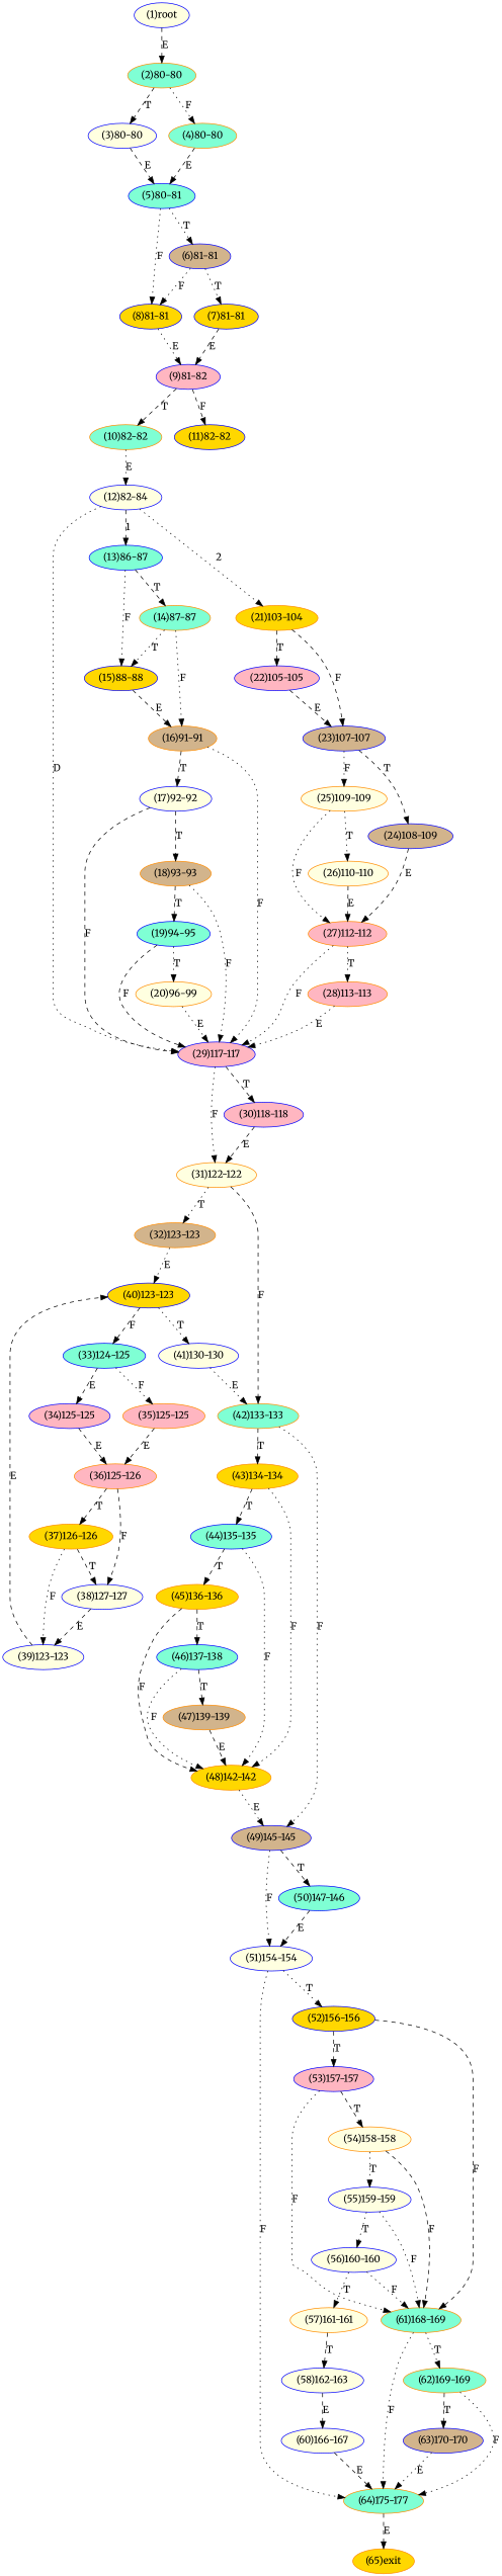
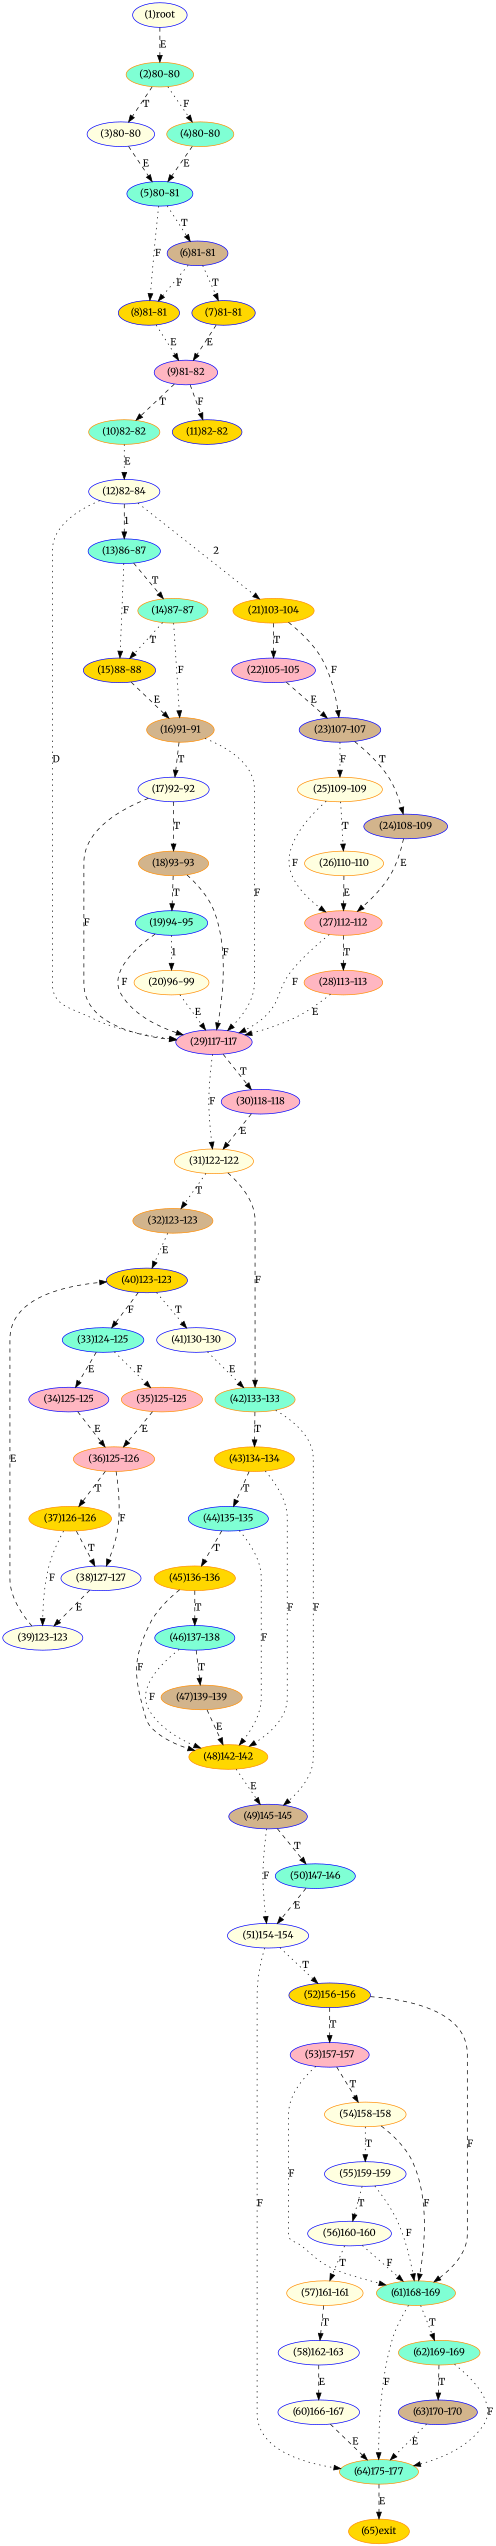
  digraph {
    fontname=Merriweather
    node [color=blue fillcolor=lightyellow fontname=Merriweather style=filled]
    edge [fontname=Merriweather style=dashed]
    n1 [label="(1)root"]
    n2 [color=darkorange fillcolor=aquamarine label="(2)80-80"]
    n3 [label="(3)80-80"]
    n4 [color=darkorange fillcolor=aquamarine label="(4)80-80"]
    n5 [fillcolor=aquamarine label="(5)80-81"]
    n6 [fillcolor=tan label="(6)81-81"]
    n7 [fillcolor=gold label="(8)81-81"]
    n8 [fillcolor=gold label="(7)81-81"]
    n9 [fillcolor=lightpink label="(9)81-82"]
    n10 [color=darkorange fillcolor=aquamarine label="(10)82-82"]
    n11 [fillcolor=gold label="(11)82-82"]
    n12 [label="(12)82-84"]
    n13 [fillcolor=aquamarine label="(13)86-87"]
    n14 [color=darkorange fillcolor=gold label="(21)103-104"]
    n15 [fillcolor=lightpink label="(29)117-117"]
    n16 [color=darkorange fillcolor=aquamarine label="(14)87-87"]
    n17 [fillcolor=gold label="(15)88-88"]
    n18 [fillcolor=tan label="(23)107-107"]
    n19 [fillcolor=lightpink label="(22)105-105"]
    n20 [color=darkorange label="(31)122-122"]
    n21 [fillcolor=lightpink label="(30)118-118"]
    n22 [color=darkorange fillcolor=tan label="(16)91-91"]
    n23 [label="(17)92-92"]
    n24 [color=darkorange fillcolor=tan label="(18)93-93"]
    n25 [fillcolor=aquamarine label="(19)94-95"]
    n26 [color=darkorange label="(20)96-99"]
    n27 [color=darkorange label="(25)109-109"]
    n28 [fillcolor=tan label="(24)108-109"]
    n29 [color=darkorange fillcolor=lightpink label="(27)112-112"]
    n30 [color=darkorange label="(26)110-110"]
    n31 [color=darkorange fillcolor=lightpink label="(28)113-113"]
    n32 [color=darkorange fillcolor=tan label="(32)123-123"]
    n33 [color=darkorange fillcolor=aquamarine label="(42)133-133"]
    n34 [fillcolor=gold label="(40)123-123"]
    n35 [color=darkorange fillcolor=gold label="(43)134-134"]
    n36 [fillcolor=tan label="(49)145-145"]
    n37 [fillcolor=lightpink label="(34)125-125"]
    n38 [color=darkorange fillcolor=lightpink label="(36)125-126"]
    n39 [label="(38)127-127"]
    n40 [color=darkorange fillcolor=gold label="(37)126-126"]
    n41 [color=darkorange fillcolor=lightpink label="(35)125-125"]
    n42 [fillcolor=aquamarine label="(33)124-125"]
    n43 [label="(41)130-130"]
    n44 [label="(39)123-123"]
    n45 [fillcolor=aquamarine label="(44)135-135"]
    n46 [color=darkorange fillcolor=gold label="(48)142-142"]
    n47 [label="(51)154-154"]
    n48 [fillcolor=aquamarine label="(50)147-146"]
    n49 [color=darkorange fillcolor=gold label="(45)136-136"]
    n50 [fillcolor=aquamarine label="(46)137-138"]
    n51 [color=darkorange fillcolor=tan label="(47)139-139"]
    n52 [fillcolor=gold label="(52)156-156"]
    n53 [color=darkorange fillcolor=aquamarine label="(64)175-177"]
    n54 [color=darkorange fillcolor=aquamarine label="(61)168-169"]
    n55 [fillcolor=lightpink label="(53)157-157"]
    n56 [color=darkorange fillcolor=gold label="(65)exit"]
    n57 [label="(55)159-159"]
    n58 [label="(56)160-160"]
    n59 [color=darkorange label="(57)161-161"]
    n60 [color=darkorange fillcolor=aquamarine label="(62)169-169"]
    n61 [color=darkorange label="(54)158-158"]
    n62 [label="(60)166-167"]
    n63 [label="(58)162-163"]
    n64 [fillcolor=tan label="(63)170-170"]
    n1 -> n2 [label=E]
    n2 -> n3 [label=T]
    n2 -> n4 [label=F style=dotted]
    n3 -> n5 [label=E]
    n4 -> n5 [label=E]
    n5 -> n6 [label=T style=dotted]
    n5 -> n7 [label=F style=dotted]
    n6 -> n7 [label=F style=dotted]
    n6 -> n8 [label=T style=dotted]
    n7 -> n9 [label=E style=dotted]
    n8 -> n9 [label=E]
    n9 -> n10 [label=T]
    n9 -> n11 [label=F]
    n10 -> n12 [label=E style=dotted]
    n12 -> n13 [label=1]
    n12 -> n14 [label=2 style=dotted]
    n12 -> n15 [label=D style=dotted]
    n13 -> n16 [label=T]
    n13 -> n17 [label=F style=dotted]
    n14 -> n18 [label=F]
    n14 -> n19 [label=T]
    n15 -> n20 [label=F style=dotted]
    n15 -> n21 [label=T]
    n16 -> n17 [label=T style=dotted]
    n16 -> n22 [label=F style=dotted]
    n17 -> n22 [label=E]
    n18 -> n27 [label=F style=dotted]
    n18 -> n28 [label=T]
    n19 -> n18 [label=E]
    n20 -> n32 [label=T style=dotted]
    n20 -> n33 [label=F]
    n21 -> n20 [label=E]
    n22 -> n15 [label=F style=dotted]
    n22 -> n23 [label=T]
    n23 -> n15 [label=F]
    n23 -> n24 [label=T]
-   n24 -> n15 [label=F style=dotted]
+   n24 -> n15 [label=F]
    n24 -> n25 [label=T]
    n25 -> n15 [label=F]
-   n25 -> n26 [label=T style=dotted]
+   n25 -> n26 [label=1 style=dotted]
    n26 -> n15 [label=E style=dotted]
    n27 -> n29 [label=F style=dotted]
    n27 -> n30 [label=T style=dotted]
    n28 -> n29 [label=E]
    n29 -> n15 [label=F style=dotted]
-   n29 -> n31 [label=T style=dotted]
+   n29 -> n31 [label=T]
    n30 -> n29 [label=E]
    n31 -> n15 [label=E style=dotted]
    n32 -> n34 [label=E style=dotted]
    n33 -> n35 [label=T]
    n33 -> n36 [label=F style=dotted]
    n34 -> n42 [label=F]
    n34 -> n43 [label=T style=dotted]
    n35 -> n45 [label=T]
    n35 -> n46 [label=F style=dotted]
    n36 -> n47 [label=F style=dotted]
    n36 -> n48 [label=T]
    n37 -> n38 [label=E]
    n38 -> n39 [label=F]
    n38 -> n40 [label=T]
    n39 -> n44 [label=E]
    n40 -> n39 [label=T]
    n40 -> n44 [label=F style=dotted]
    n41 -> n38 [label=E]
    n42 -> n37 [label=E]
    n42 -> n41 [label=F style=dotted]
    n43 -> n33 [label=E style=dotted]
    n44 -> n34 [label=E]
    n45 -> n46 [label=F style=dotted]
    n45 -> n49 [label=T]
    n46 -> n36 [label=E style=dotted]
    n47 -> n52 [label=T style=dotted]
    n47 -> n53 [label=F style=dotted]
    n48 -> n47 [label=E]
    n49 -> n46 [label=F]
    n49 -> n50 [label=T]
    n50 -> n46 [label=F style=dotted]
    n50 -> n51 [label=T]
    n51 -> n46 [label=E]
    n52 -> n54 [label=F]
    n52 -> n55 [label=T]
    n53 -> n56 [label=E]
    n54 -> n53 [label=F style=dotted]
    n54 -> n60 [label=T style=dotted]
    n55 -> n54 [label=F style=dotted]
    n55 -> n61 [label=T]
    n57 -> n54 [label=F style=dotted]
    n57 -> n58 [label=T style=dotted]
    n58 -> n54 [label=F style=dotted]
    n58 -> n59 [label=T style=dotted]
    n59 -> n63 [label=T]
    n60 -> n53 [label=F style=dotted]
    n60 -> n64 [label=T]
    n61 -> n54 [label=F]
    n61 -> n57 [label=T style=dotted]
    n62 -> n53 [label=E]
    n63 -> n62 [label=E]
    n64 -> n53 [label=E style=dotted]
  }
